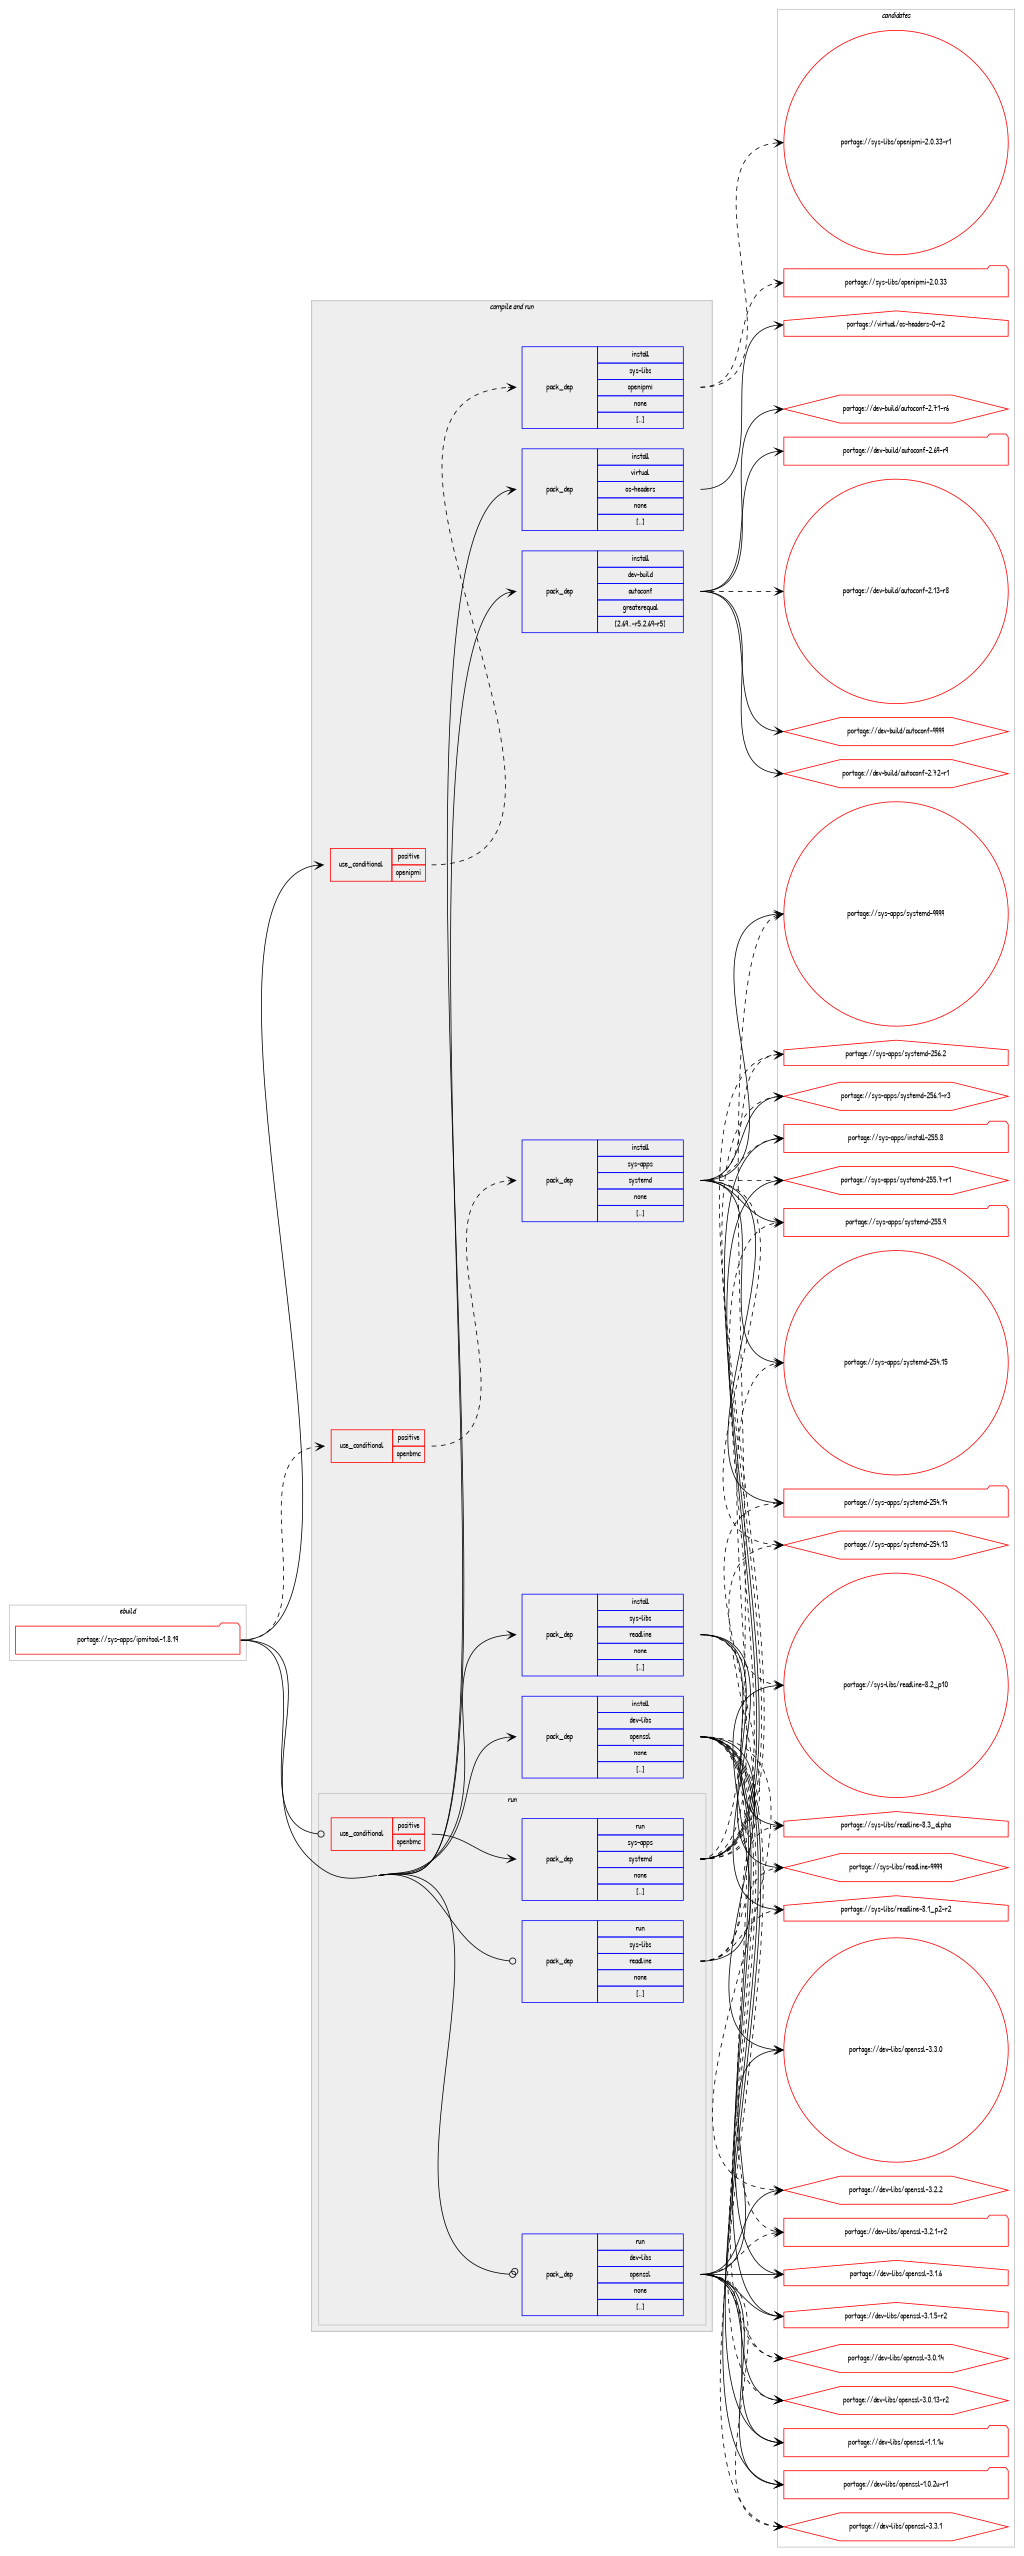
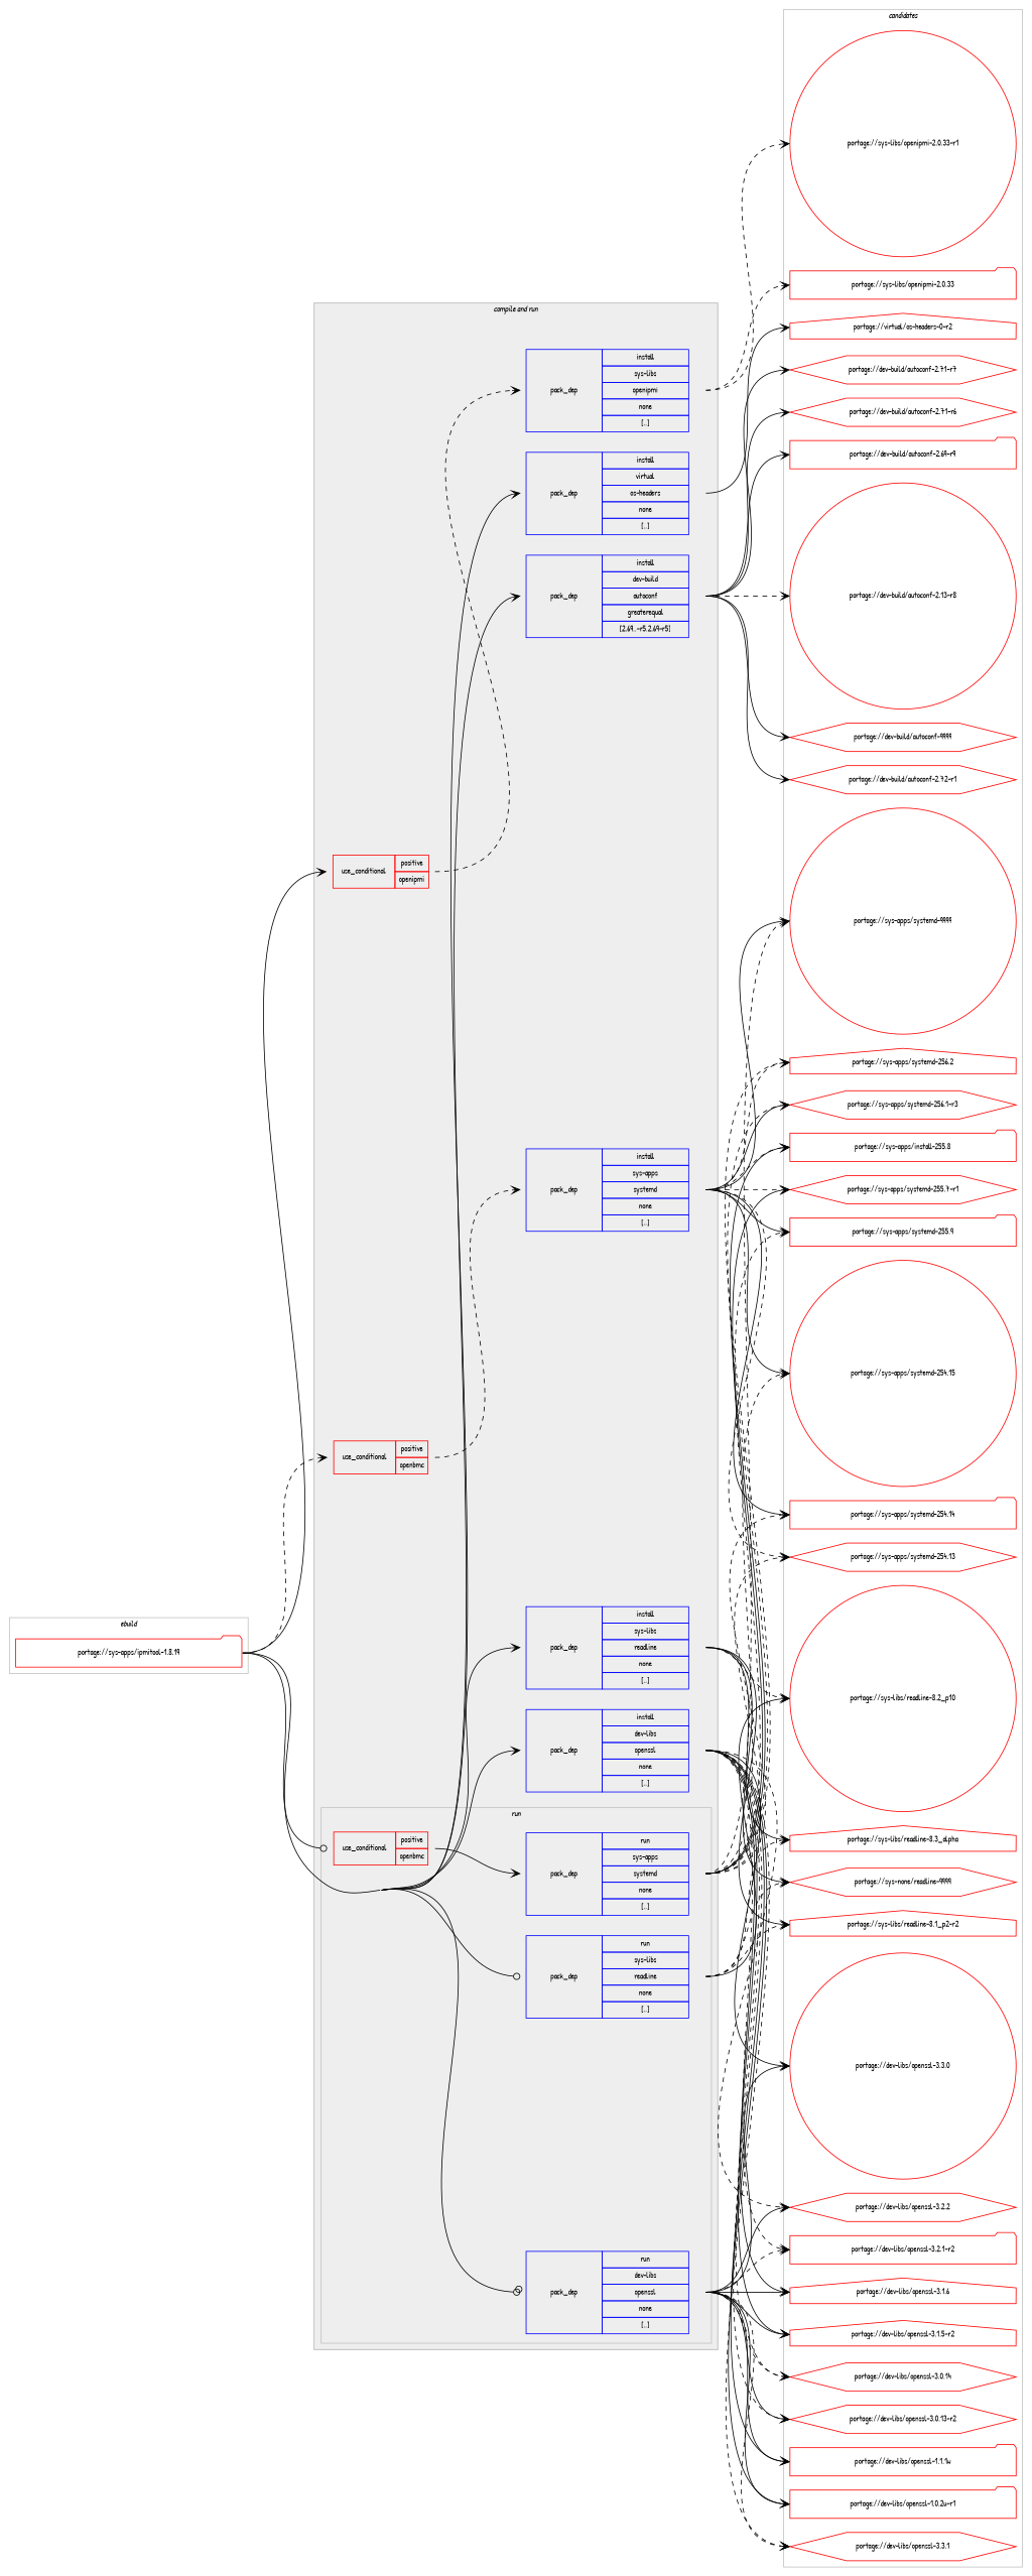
  digraph {
    compound=true
    concentrate=true
    fontname="Patrick Hand"
    fontsize=10
    newrank=true
    rankdir=LR
    ranksep=1.5
    node [color=red fontname="Patrick Hand" fontsize=10 shape=none]
    edge [arrowhead=vee fontname="Patrick Hand" headport=w style=solid tailport=e weight=100]
    n1 [label="portage://sys-apps/ipmitool-1.8.19" shape=folder width=4]
    n2 [color=blue label=<<TABLE BORDER="0" CELLBORDER="1" CELLSPACING="0" CELLPADDING="4" WIDTH="220"><TR><TD ROWSPAN="6" CELLPADDING="30">pack_dep</TD></TR><TR><TD WIDTH="110">install</TD></TR><TR><TD>sys-apps</TD></TR><TR><TD>systemd</TD></TR><TR><TD>none</TD></TR><TR><TD>[,,]</TD></TR></TABLE>>]
    n3 [label=<<TABLE BORDER="0" CELLBORDER="1" CELLSPACING="0" CELLPADDING="4"><TR><TD ROWSPAN="3" CELLPADDING="10">use_conditional</TD></TR><TR><TD>positive</TD></TR><TR><TD>openbmc</TD></TR></TABLE>>]
    n4 [color=blue label=<<TABLE BORDER="0" CELLBORDER="1" CELLSPACING="0" CELLPADDING="4" WIDTH="220"><TR><TD ROWSPAN="6" CELLPADDING="30">pack_dep</TD></TR><TR><TD WIDTH="110">install</TD></TR><TR><TD>sys-libs</TD></TR><TR><TD>openipmi</TD></TR><TR><TD>none</TD></TR><TR><TD>[,,]</TD></TR></TABLE>>]
    n5 [label=<<TABLE BORDER="0" CELLBORDER="1" CELLSPACING="0" CELLPADDING="4"><TR><TD ROWSPAN="3" CELLPADDING="10">use_conditional</TD></TR><TR><TD>positive</TD></TR><TR><TD>openipmi</TD></TR></TABLE>>]
    n6 [color=blue label=<<TABLE BORDER="0" CELLBORDER="1" CELLSPACING="0" CELLPADDING="4" WIDTH="220"><TR><TD ROWSPAN="6" CELLPADDING="30">pack_dep</TD></TR><TR><TD WIDTH="110">install</TD></TR><TR><TD>dev-build</TD></TR><TR><TD>autoconf</TD></TR><TR><TD>greaterequal</TD></TR><TR><TD>[2.69,,-r5,2.69-r5]</TD></TR></TABLE>>]
    n7 [color=blue label=<<TABLE BORDER="0" CELLBORDER="1" CELLSPACING="0" CELLPADDING="4" WIDTH="220"><TR><TD ROWSPAN="6" CELLPADDING="30">pack_dep</TD></TR><TR><TD WIDTH="110">install</TD></TR><TR><TD>dev-libs</TD></TR><TR><TD>openssl</TD></TR><TR><TD>none</TD></TR><TR><TD>[,,]</TD></TR></TABLE>>]
    n8 [color=blue label=<<TABLE BORDER="0" CELLBORDER="1" CELLSPACING="0" CELLPADDING="4" WIDTH="220"><TR><TD ROWSPAN="6" CELLPADDING="30">pack_dep</TD></TR><TR><TD WIDTH="110">install</TD></TR><TR><TD>sys-libs</TD></TR><TR><TD>readline</TD></TR><TR><TD>none</TD></TR><TR><TD>[,,]</TD></TR></TABLE>>]
    n9 [color=blue label=<<TABLE BORDER="0" CELLBORDER="1" CELLSPACING="0" CELLPADDING="4" WIDTH="220"><TR><TD ROWSPAN="6" CELLPADDING="30">pack_dep</TD></TR><TR><TD WIDTH="110">install</TD></TR><TR><TD>virtual</TD></TR><TR><TD>os-headers</TD></TR><TR><TD>none</TD></TR><TR><TD>[,,]</TD></TR></TABLE>>]
    n10 [color=blue label=<<TABLE BORDER="0" CELLBORDER="1" CELLSPACING="0" CELLPADDING="4" WIDTH="220"><TR><TD ROWSPAN="6" CELLPADDING="30">pack_dep</TD></TR><TR><TD WIDTH="110">run</TD></TR><TR><TD>sys-apps</TD></TR><TR><TD>systemd</TD></TR><TR><TD>none</TD></TR><TR><TD>[,,]</TD></TR></TABLE>>]
    n11 [label=<<TABLE BORDER="0" CELLBORDER="1" CELLSPACING="0" CELLPADDING="4"><TR><TD ROWSPAN="3" CELLPADDING="10">use_conditional</TD></TR><TR><TD>positive</TD></TR><TR><TD>openbmc</TD></TR></TABLE>>]
    n12 [color=blue label=<<TABLE BORDER="0" CELLBORDER="1" CELLSPACING="0" CELLPADDING="4" WIDTH="220"><TR><TD ROWSPAN="6" CELLPADDING="30">pack_dep</TD></TR><TR><TD WIDTH="110">run</TD></TR><TR><TD>dev-libs</TD></TR><TR><TD>openssl</TD></TR><TR><TD>none</TD></TR><TR><TD>[,,]</TD></TR></TABLE>>]
    n13 [color=blue label=<<TABLE BORDER="0" CELLBORDER="1" CELLSPACING="0" CELLPADDING="4" WIDTH="220"><TR><TD ROWSPAN="6" CELLPADDING="30">pack_dep</TD></TR><TR><TD WIDTH="110">run</TD></TR><TR><TD>sys-libs</TD></TR><TR><TD>readline</TD></TR><TR><TD>none</TD></TR><TR><TD>[,,]</TD></TR></TABLE>>]
    n14 [label="portage://sys-apps/systemd-9999" shape=circle width=4]
    n15 [label="portage://sys-apps/systemd-256.2" shape=house width=4]
    n16 [label="portage://sys-apps/systemd-256.1-r3" shape=hexagon width=4]
    n17 [label="portage://sys-apps/systemd-255.9" shape=folder width=4]
    n18 [label="portage://sys-apps/install-255.8" shape=folder width=4]
    n19 [label="portage://sys-apps/systemd-255.7-r1" shape=hexagon width=4]
    n20 [label="portage://sys-apps/systemd-254.15" shape=circle width=4]
    n21 [label="portage://sys-apps/systemd-254.14" shape=folder width=4]
    n22 [label="portage://sys-apps/systemd-254.13" shape=hexagon width=4]
    n23 [label="portage://sys-libs/openipmi-2.0.33-r1" shape=circle width=4]
    n24 [label="portage://sys-libs/openipmi-2.0.33" shape=folder width=4]
    n25 [label="portage://dev-build/autoconf-9999" shape=hexagon width=4]
    n26 [label="portage://dev-build/autoconf-2.72-r1" shape=hexagon width=4]
+   n27 [label="portage://dev-build/autoconf-2.71-r7" shape=hexagon width=4]
    n28 [label="portage://dev-build/autoconf-2.71-r6" shape=hexagon width=4]
    n29 [label="portage://dev-build/autoconf-2.69-r9" shape=folder width=4]
    n30 [label="portage://dev-build/autoconf-2.13-r8" shape=circle width=4]
    n31 [label="portage://dev-libs/openssl-3.3.1" shape=hexagon width=4]
    n32 [label="portage://dev-libs/openssl-3.3.0" shape=circle width=4]
    n33 [label="portage://dev-libs/openssl-3.2.2" shape=hexagon width=4]
    n34 [label="portage://dev-libs/openssl-3.2.1-r2" shape=folder width=4]
    n35 [label="portage://dev-libs/openssl-3.1.6" shape=house width=4]
    n36 [label="portage://dev-libs/openssl-3.1.5-r2" shape=house width=4]
    n37 [label="portage://dev-libs/openssl-3.0.14" shape=hexagon width=4]
    n38 [label="portage://dev-libs/openssl-3.0.13-r2" shape=hexagon width=4]
    n39 [label="portage://dev-libs/openssl-1.1.1w" shape=folder width=4]
    n40 [label="portage://dev-libs/openssl-1.0.2u-r1" shape=folder width=4]
-   n41 [label="portage://sys-libs/readline-9999" shape=hexagon width=4]
+   n41 [label="portage://sys-none/readline-9999" shape=hexagon width=4]
    n42 [label="portage://sys-libs/readline-8.3_alpha" shape=house width=4]
    n43 [label="portage://sys-libs/readline-8.2_p10" shape=circle width=4]
    n44 [label="portage://sys-libs/readline-8.1_p2-r2" shape=house width=4]
    n45 [label="portage://virtual/os-headers-0-r2" shape=house width=4]
    subgraph cluster_1 {
      color=gray
      label=<<i>ebuild</i>>
      n1
    }
    subgraph cluster_2 {
      color=gray
      label=<<i>dependencies</i>>
      subgraph cluster_3 {
        color=gray
        fillcolor="#eeeeee"
        label=<<i>compile</i>>
        style=filled
        subgraph sub_4 {
          color=gray
          fillcolor="#eeeeee"
          label=<<i>compile</i>>
          style=filled
          n3
          subgraph sub_5 {
            color=gray
            fillcolor="#eeeeee"
            label=<<i>compile</i>>
            style=filled
            n2
          }
        }
        subgraph sub_6 {
          color=gray
          fillcolor="#eeeeee"
          label=<<i>compile</i>>
          style=filled
          n5
          subgraph sub_7 {
            color=gray
            fillcolor="#eeeeee"
            label=<<i>compile</i>>
            style=filled
            n4
          }
        }
        subgraph sub_8 {
          color=gray
          fillcolor="#eeeeee"
          label=<<i>compile</i>>
          style=filled
          n6
        }
        subgraph sub_9 {
          color=gray
          fillcolor="#eeeeee"
          label=<<i>compile</i>>
          style=filled
          n7
        }
        subgraph sub_10 {
          color=gray
          fillcolor="#eeeeee"
          label=<<i>compile</i>>
          style=filled
          n8
        }
        subgraph sub_11 {
          color=gray
          fillcolor="#eeeeee"
          label=<<i>compile</i>>
          style=filled
          n9
        }
      }
      subgraph cluster_12 {
        color=gray
        fillcolor="#eeeeee"
        label=<<i>compile and run</i>>
        style=filled
      }
      subgraph cluster_13 {
        color=gray
        fillcolor="#eeeeee"
        label=<<i>run</i>>
        style=filled
        subgraph sub_14 {
          color=gray
          fillcolor="#eeeeee"
          label=<<i>run</i>>
          style=filled
          n11
          subgraph sub_15 {
            color=gray
            fillcolor="#eeeeee"
            label=<<i>run</i>>
            style=filled
            n10
          }
        }
        subgraph sub_16 {
          color=gray
          fillcolor="#eeeeee"
          label=<<i>run</i>>
          style=filled
          n12
        }
        subgraph sub_17 {
          color=gray
          fillcolor="#eeeeee"
          label=<<i>run</i>>
          style=filled
          n13
        }
      }
    }
    subgraph cluster_18 {
      color=gray
      label=<<i>candidates</i>>
      rank=same
      subgraph sub_19 {
        color=black
        label=<<i>candidates</i>>
        nodesep=1
        rank=same
        n14
        n15
        n16
        n17
        n18
        n19
        n20
        n21
        n22
      }
      subgraph sub_20 {
        color=black
        label=<<i>candidates</i>>
        nodesep=1
        rank=same
        n23
        n24
      }
      subgraph sub_21 {
        color=black
        label=<<i>candidates</i>>
        nodesep=1
        rank=same
        n25
        n26
+       n27
        n28
        n29
        n30
      }
      subgraph sub_22 {
        color=black
        label=<<i>candidates</i>>
        nodesep=1
        rank=same
        n31
        n32
        n33
        n34
        n35
        n36
        n37
        n38
        n39
        n40
      }
      subgraph sub_23 {
        color=black
        label=<<i>candidates</i>>
        nodesep=1
        rank=same
        n41
        n42
        n43
        n44
      }
      subgraph sub_24 {
        color=black
        label=<<i>candidates</i>>
        nodesep=1
        rank=same
        n45
      }
      subgraph sub_25 {
        color=black
        label=<<i>candidates</i>>
        nodesep=1
        rank=same
        n14
        n15
        n16
        n17
        n18
        n19
        n20
        n21
        n22
      }
      subgraph sub_26 {
        color=black
        label=<<i>candidates</i>>
        nodesep=1
        rank=same
        n31
        n32
        n33
        n34
        n35
        n36
        n37
        n38
        n39
        n40
      }
      subgraph sub_27 {
        color=black
        label=<<i>candidates</i>>
        nodesep=1
        rank=same
        n41
        n42
        n43
        n44
      }
    }
    n1 -> n3 [style=dashed weight=20]
    n1 -> n5 [weight=20]
    n1 -> n6 [weight=20]
    n1 -> n7 [weight=20]
    n1 -> n8 [weight=20]
    n1 -> n9 [weight=20]
    n1 -> n11 [arrowhead=odot weight=20]
    n1 -> n12 [arrowhead=odot weight=20]
    n1 -> n13 [arrowhead=odot weight=20]
    n2 -> n14
    n2 -> n15 [style=dashed]
    n2 -> n16
    n2 -> n17
    n2 -> n18 [style=dashed]
    n2 -> n19 [style=dashed]
    n2 -> n20
    n2 -> n21
    n2 -> n22 [style=dashed]
    n3 -> n2 [style=dashed weight=20]
    n4 -> n23 [style=dashed]
    n4 -> n24 [style=dashed]
    n5 -> n4 [style=dashed weight=20]
    n6 -> n25
    n6 -> n26
+   n6 -> n27
    n6 -> n28
    n6 -> n29
    n6 -> n30 [style=dashed]
    n7 -> n31 [style=dashed]
    n7 -> n32
    n7 -> n33 [style=dashed]
    n7 -> n34 [style=dashed]
    n7 -> n35
    n7 -> n36
    n7 -> n37 [style=dashed]
    n7 -> n38 [style=dashed]
    n7 -> n39
    n7 -> n40
    n8 -> n41
    n8 -> n42
    n8 -> n43 [style=dashed]
    n8 -> n44
    n9 -> n45
    n10 -> n14 [style=dashed]
    n10 -> n15 [style=dashed]
    n10 -> n16 [style=dashed]
    n10 -> n17 [style=dashed]
    n10 -> n18
    n10 -> n19
    n10 -> n20 [style=dashed]
    n10 -> n21 [style=dashed]
    n10 -> n22 [style=dashed]
    n11 -> n10 [weight=20]
    n12 -> n31 [style=dashed]
    n12 -> n32
    n12 -> n33
    n12 -> n34 [style=dashed]
    n12 -> n35
    n12 -> n36
    n12 -> n37 [style=dashed]
    n12 -> n38
    n12 -> n39
    n12 -> n40
    n13 -> n41 [style=dashed]
    n13 -> n42 [style=dashed]
    n13 -> n43
    n13 -> n44 [style=dashed]
  }
